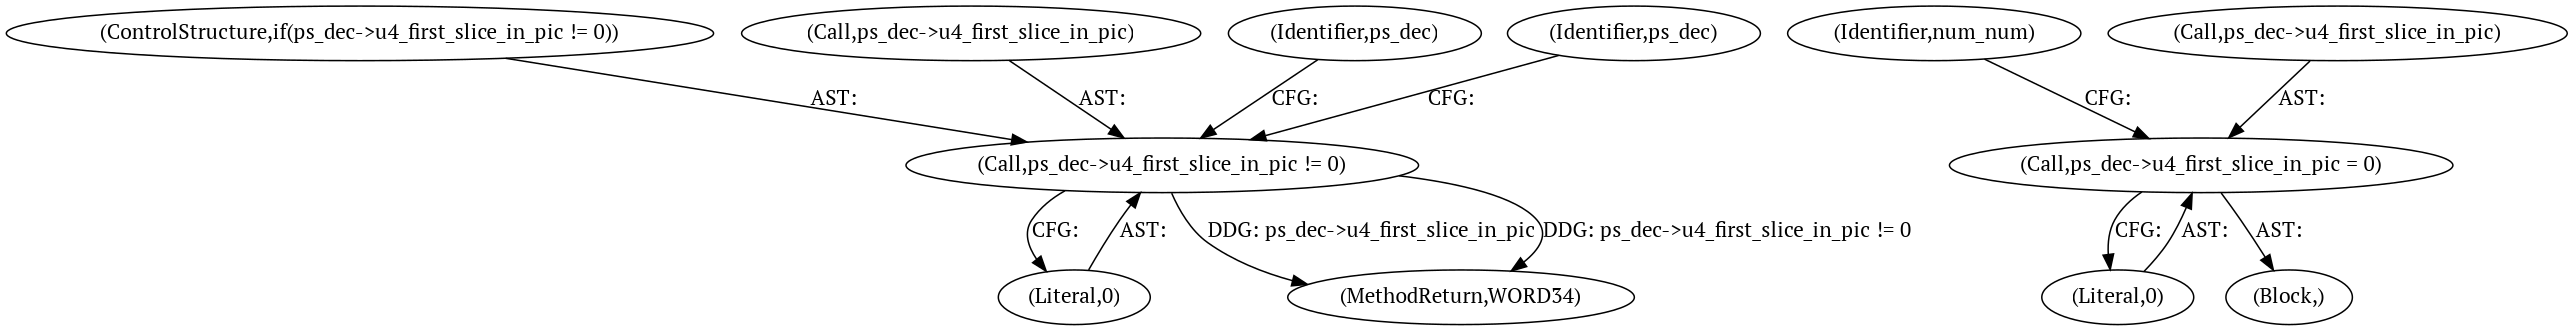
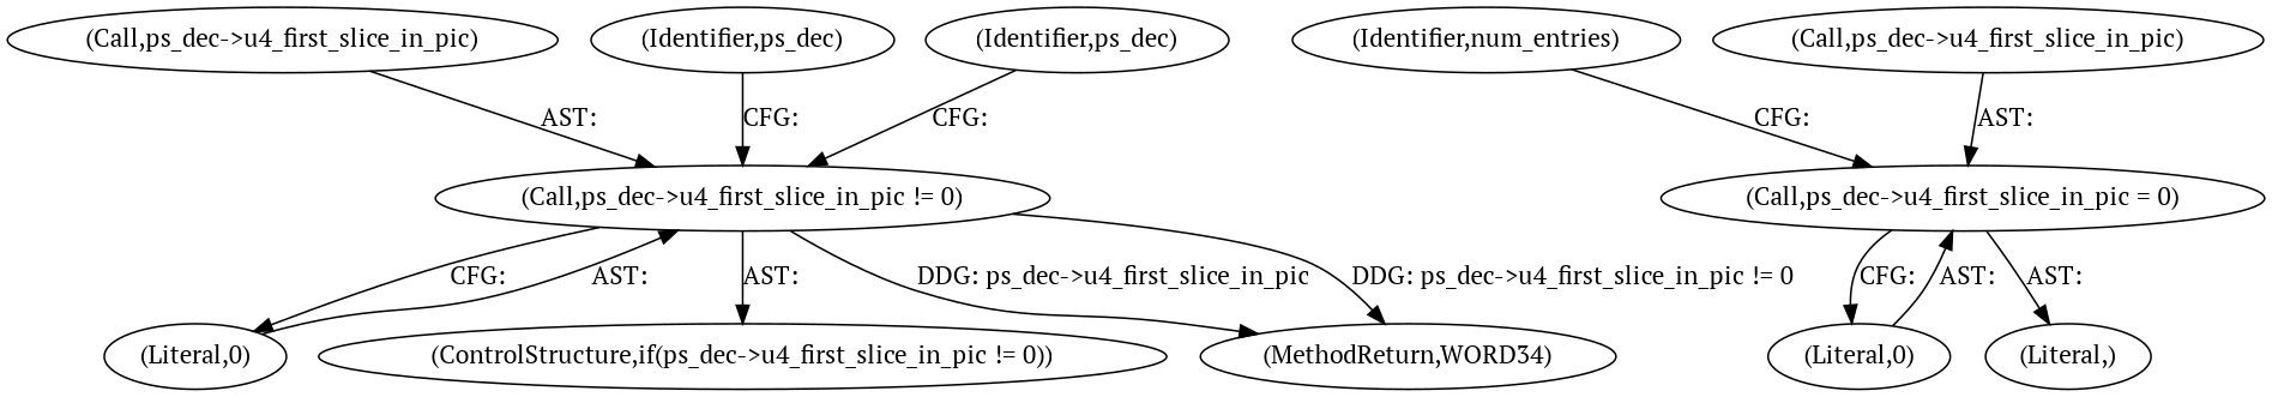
  digraph {
    fontname="PT Serif"
    node [fontname="PT Serif"]
    edge [fontname="PT Serif"]
    n1 [label="(Call,ps_dec->u4_first_slice_in_pic != 0)"]
    n2 [label="(Literal,0)"]
    n3 [label="(ControlStructure,if(ps_dec->u4_first_slice_in_pic != 0))"]
    n4 [label="(MethodReturn,WORD34)"]
    n5 [label="(Call,ps_dec->u4_first_slice_in_pic = 0)"]
    n6 [label="(Literal,0)"]
-   n7 [label="(Block,)"]
-   n8 [label="(Identifier,num_num)"]
+   n7 [label="(Literal,)"]
+   n8 [label="(Identifier,num_entries)"]
    n9 [label="(Call,ps_dec->u4_first_slice_in_pic)"]
    n10 [label="(Call,ps_dec->u4_first_slice_in_pic)"]
    n11 [label="(Identifier,ps_dec)"]
    n12 [label="(Identifier,ps_dec)"]
    n1 -> n2 [label="CFG: "]
-   n3 -> n1 [label="AST: "]
+   n1 -> n3 [label="AST: "]
    n1 -> n4 [label="DDG: ps_dec->u4_first_slice_in_pic"]
    n1 -> n4 [label="DDG: ps_dec->u4_first_slice_in_pic != 0"]
    n2 -> n1 [label="AST: "]
    n5 -> n6 [label="CFG: "]
    n5 -> n7 [label="AST: "]
    n6 -> n5 [label="AST: "]
    n8 -> n5 [label="CFG: "]
    n9 -> n5 [label="AST: "]
    n10 -> n1 [label="AST: "]
    n11 -> n1 [label="CFG: "]
    n12 -> n1 [label="CFG: "]
  }
